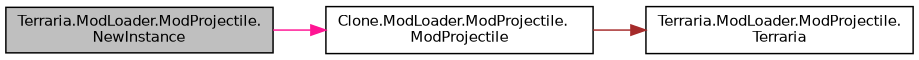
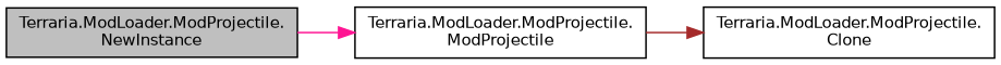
  digraph {
    rankdir=LR
    node [color=black fillcolor=white fontname=Helvetica fontsize=10 shape=record style=filled]
    edge [fontname=Helvetica fontsize=10 labelfontname=Helvetica labelfontsize=10 style=solid]
    n1 [fillcolor=grey75 fontcolor=black height=0.2 label="Terraria.ModLoader.ModProjectile.\lNewInstance" width=0.4]
-   n2 [height=0.2 label="Clone.ModLoader.ModProjectile.\lModProjectile" width=0.4]
-   n3 [height=0.2 label="Terraria.ModLoader.ModProjectile.\lTerraria" width=0.4]
+   n2 [height=0.2 label="Terraria.ModLoader.ModProjectile.\lModProjectile" width=0.4]
+   n3 [height=0.2 label="Terraria.ModLoader.ModProjectile.\lClone" width=0.4]
    n1 -> n2 [color=deeppink]
    n2 -> n3 [color=brown]
  }
